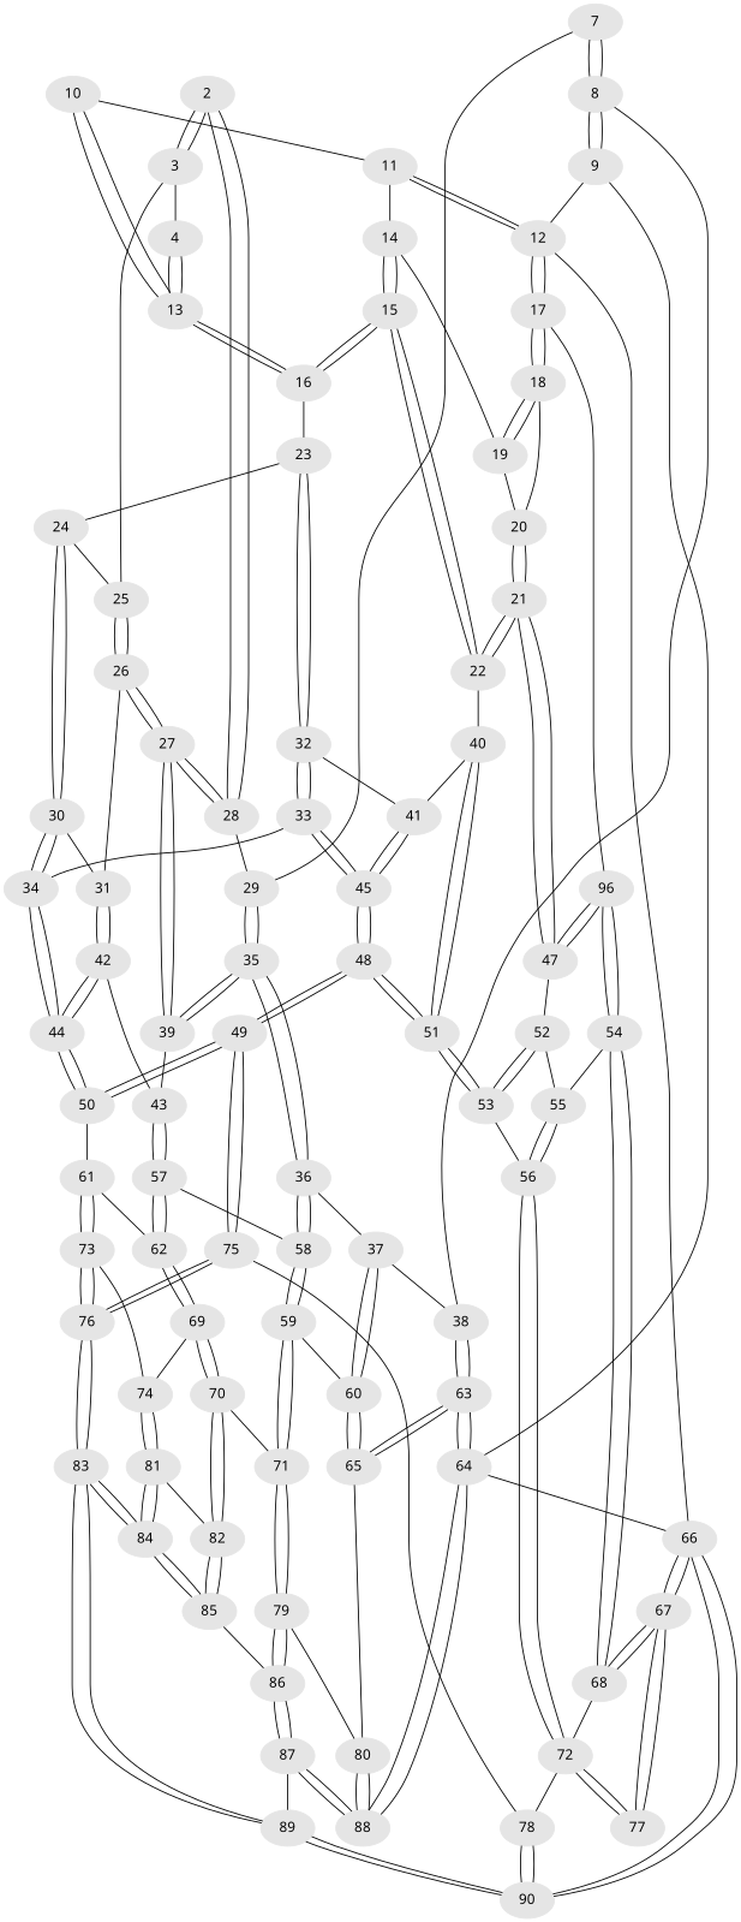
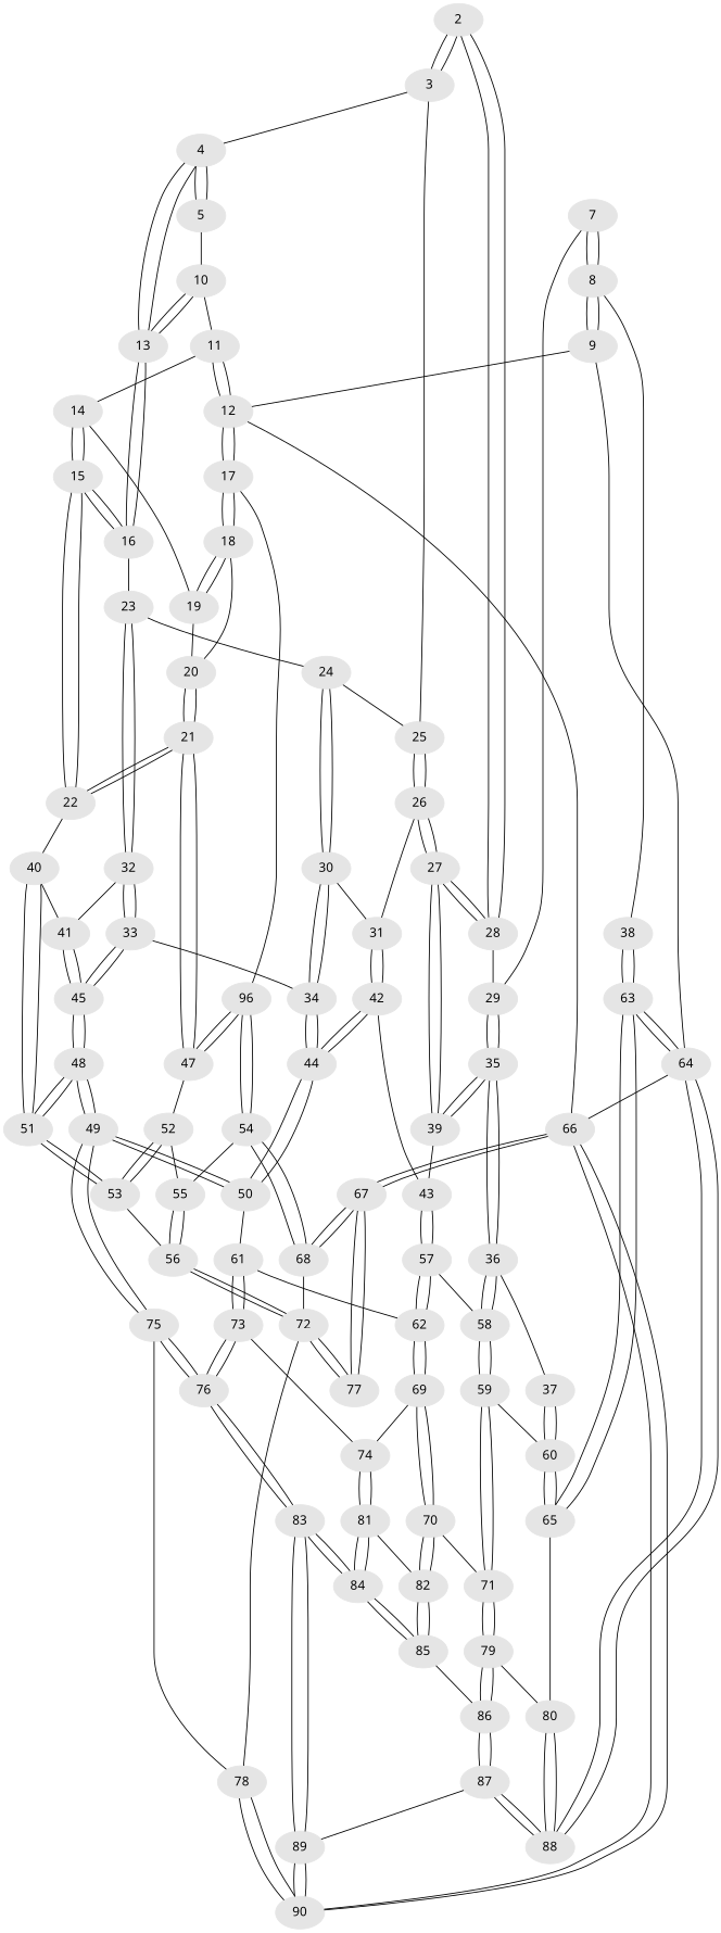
  graph {
    fontname="Noto Sans"
    node [color=gray90 fontname="Noto Sans" style=filled]
    edge [fontname="Noto Sans"]
    2
    3
    28
    7
    8
    29
    4
    25
+   5
    13
    26
    10
    16
    11
    9
    12
    64
    38
    35
    63
    17
    66
    88
    14
    15
    19
    18
    n28 [label=96]
    67
    90
    23
    22
    20
    40
    24
    32
    47
    54
    21
    52
    41
    51
    30
    33
    31
    34
    27
    39
    42
    43
    36
    44
    45
    48
    50
    37
    58
    60
    59
    65
    57
    53
    62
    61
    49
    55
    68
    75
    76
    78
    73
    56
    72
    77
    69
    71
    79
    80
    74
    70
    82
    81
    85
    86
    83
    84
    89
    87
    2 -- 3
    2 -- 3
    2 -- 28
    2 -- 28
    3 -- 4
    3 -- 25
    28 -- 29
    7 -- 8
    7 -- 8
    7 -- 29
    8 -- 9
    8 -- 9
    8 -- 38
    29 -- 35
    29 -- 35
+   4 -- 5
+   4 -- 5
    4 -- 13
    4 -- 13
    25 -- 26
    25 -- 26
+   5 -- 10
    13 -- 16
    13 -- 16
    26 -- 31
    26 -- 27
    26 -- 27
    10 -- 13
    10 -- 13
    10 -- 11
    16 -- 23
    11 -- 12
    11 -- 12
    11 -- 14
    9 -- 12
    9 -- 64
    12 -- 17
    12 -- 17
    12 -- 66
    64 -- 66
    64 -- 88
    64 -- 88
    38 -- 63
    38 -- 63
    35 -- 39
    35 -- 39
    35 -- 36
    35 -- 36
    63 -- 64
    63 -- 64
    63 -- 65
    63 -- 65
    17 -- 18
    17 -- 18
    17 -- n28
    66 -- 67
    66 -- 67
    66 -- 90
    66 -- 90
    14 -- 15
    14 -- 15
    14 -- 19
    15 -- 16
    15 -- 16
    15 -- 22
    15 -- 22
    19 -- 20
    18 -- 19
    18 -- 19
    18 -- 20
    n28 -- 47
    n28 -- 47
    n28 -- 54
    n28 -- 54
    67 -- 68
    67 -- 68
    67 -- 77
    67 -- 77
    23 -- 24
    23 -- 32
    23 -- 32
    22 -- 40
    20 -- 21
    20 -- 21
    40 -- 41
    40 -- 51
    40 -- 51
    24 -- 25
    24 -- 30
    24 -- 30
    32 -- 41
    32 -- 33
    32 -- 33
    47 -- 52
    54 -- 55
    54 -- 68
    54 -- 68
    21 -- 22
    21 -- 22
    21 -- 47
    21 -- 47
    52 -- 53
    52 -- 53
    52 -- 55
    41 -- 45
    41 -- 45
    51 -- 53
    51 -- 53
    30 -- 31
    30 -- 34
    30 -- 34
    33 -- 34
    33 -- 45
    33 -- 45
    31 -- 42
    31 -- 42
    34 -- 44
    34 -- 44
    27 -- 28
    27 -- 28
    27 -- 39
    27 -- 39
    39 -- 43
    42 -- 43
    42 -- 44
    42 -- 44
    43 -- 57
    43 -- 57
    36 -- 37
    36 -- 58
    36 -- 58
    44 -- 50
    44 -- 50
    45 -- 48
    45 -- 48
    48 -- 51
    48 -- 51
    48 -- 49
    48 -- 49
    50 -- 61
-   37 -- 38
    37 -- 60
    37 -- 60
    58 -- 59
    58 -- 59
    60 -- 65
    60 -- 65
    59 -- 60
    59 -- 71
    59 -- 71
    65 -- 80
    57 -- 58
    57 -- 62
    57 -- 62
    53 -- 56
    62 -- 69
    62 -- 69
    61 -- 62
    61 -- 73
    61 -- 73
    49 -- 50
    49 -- 50
    49 -- 75
    49 -- 75
    55 -- 56
    55 -- 56
    68 -- 72
    75 -- 76
    75 -- 76
    75 -- 78
    76 -- 83
    76 -- 83
    78 -- 90
    78 -- 90
    73 -- 76
    73 -- 76
    73 -- 74
    56 -- 72
    56 -- 72
    72 -- 78
    72 -- 77
    72 -- 77
    69 -- 74
    69 -- 70
    69 -- 70
    71 -- 79
    71 -- 79
    79 -- 80
    79 -- 86
    79 -- 86
    80 -- 88
    80 -- 88
    74 -- 81
    74 -- 81
    70 -- 71
    70 -- 82
    70 -- 82
    82 -- 85
    82 -- 85
    81 -- 82
    81 -- 84
    81 -- 84
    85 -- 86
    86 -- 87
    86 -- 87
    83 -- 84
    83 -- 84
    83 -- 89
    83 -- 89
    84 -- 85
    84 -- 85
    89 -- 90
    89 -- 90
    87 -- 88
    87 -- 88
    87 -- 89
  }
